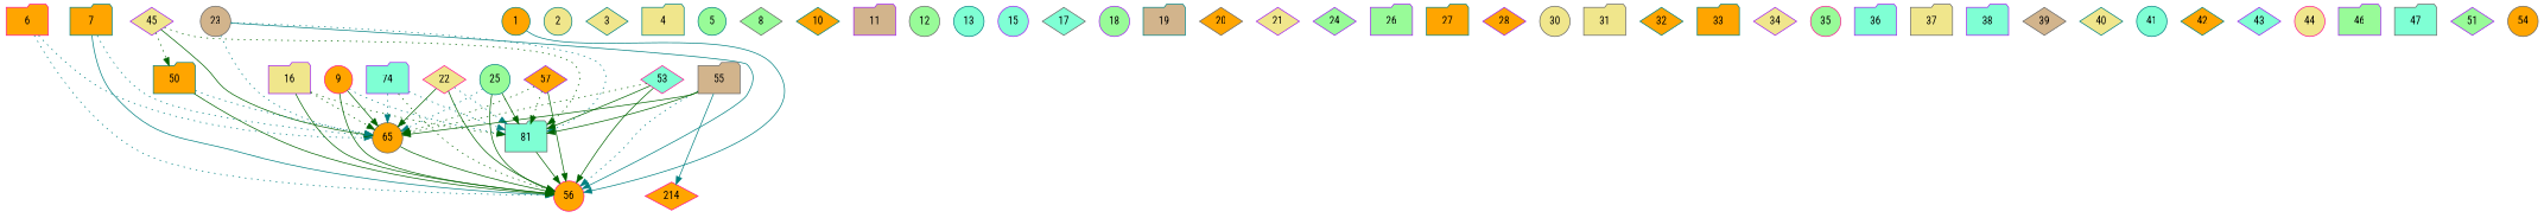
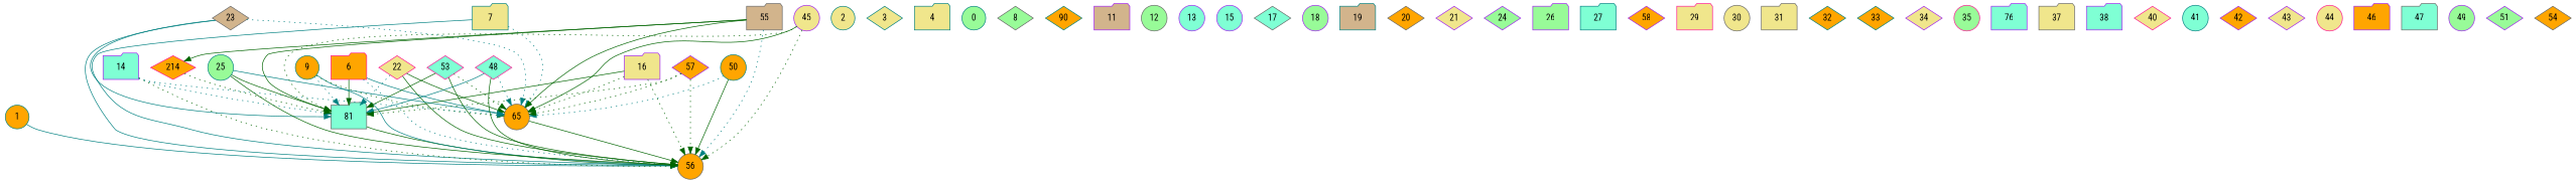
  strict digraph {
    fontname="Roboto Condensed"
    node [activation_type=NullActivation color=purple fillcolor=orange fontname="Roboto Condensed" neuron_type=INPT shape=diamond style=filled]
    edge [color=darkgreen fontname="Roboto Condensed" parameters="[0.1 0 0.8080878275179755 0.047587923849461 0.5724281445413063 0 0 0]" recurrent=false style=solid]
    1 [color=teal neuron_type=BIAS shape=circle]
-   56 [activation_type=SigmoidBipolarActivation color=deeppink neuron_type=OUTP shape=circle]
+   56 [activation_type=SigmoidBipolarActivation color=gray40 neuron_type=OUTP shape=circle]
    2 [color=teal fillcolor=khaki shape=circle]
    3 [color=teal fillcolor=khaki]
    4 [color=teal fillcolor=khaki shape=folder]
-   5 [color=teal fillcolor=palegreen shape=circle]
+   5 [color=teal fillcolor=palegreen shape=circle label=0]
    6 [color=deeppink shape=folder]
    65 [activation_type=SigmoidSteepenedActivation color=gray40 neuron_type=HIDN shape=circle]
    81 [activation_type=SigmoidSteepenedActivation color=gray40 fillcolor=aquamarine neuron_type=HIDN shape=folder]
-   7 [color=teal shape=folder]
+   7 [color=teal fillcolor=khaki shape=folder]
    8 [color=gray40 fillcolor=palegreen]
-   9 [color=deeppink shape=circle]
-   10 [color=teal]
+   9 [color=teal shape=circle]
+   10 [color=teal label=90]
    11 [fillcolor=tan shape=folder]
    12 [color=gray40 fillcolor=palegreen shape=circle]
-   13 [color=teal fillcolor=aquamarine shape=circle]
-   14 [fillcolor=aquamarine shape=folder label=74]
+   13 [fillcolor=aquamarine shape=circle]
+   14 [fillcolor=aquamarine shape=folder]
    15 [fillcolor=aquamarine shape=circle]
    16 [fillcolor=khaki shape=folder]
    17 [color=gray40 fillcolor=aquamarine]
    18 [fillcolor=palegreen shape=circle]
    19 [color=teal fillcolor=tan shape=folder]
    20 [color=gray40]
    21 [fillcolor=khaki]
    22 [color=deeppink fillcolor=khaki]
-   23 [color=gray40 fillcolor=tan shape=circle]
+   23 [color=gray40 fillcolor=tan]
    24 [fillcolor=palegreen]
    25 [color=teal fillcolor=palegreen shape=circle]
    26 [fillcolor=palegreen shape=folder]
-   27 [color=teal shape=folder]
-   28
+   27 [color=teal fillcolor=aquamarine shape=folder]
+   28 [label=58]
+   29 [color=deeppink fillcolor=khaki shape=folder]
    30 [color=gray40 fillcolor=khaki shape=circle]
    31 [color=gray40 fillcolor=khaki shape=folder]
    32 [color=teal]
-   33 [color=teal shape=folder]
+   33 [color=teal]
    34 [fillcolor=khaki]
    35 [color=deeppink fillcolor=palegreen shape=circle]
-   36 [fillcolor=aquamarine shape=folder]
+   36 [fillcolor=aquamarine shape=folder label=76]
    37 [color=gray40 fillcolor=khaki shape=folder]
    38 [fillcolor=aquamarine shape=folder]
-   39 [color=gray40 fillcolor=tan]
-   40 [color=teal fillcolor=khaki]
+   40 [color=deeppink fillcolor=khaki]
    41 [color=teal fillcolor=aquamarine shape=circle]
-   42 [color=teal]
-   43 [fillcolor=aquamarine]
+   42
+   43 [fillcolor=khaki]
    44 [color=deeppink fillcolor=khaki shape=circle]
-   45 [fillcolor=khaki]
-   46 [fillcolor=palegreen shape=folder]
+   45 [fillcolor=khaki shape=circle]
+   46 [shape=folder]
    47 [color=gray40 fillcolor=aquamarine shape=folder]
-   50 [color=teal shape=folder]
+   48 [color=deeppink fillcolor=aquamarine]
+   49 [fillcolor=palegreen shape=circle]
+   50 [color=teal shape=circle]
    51 [fillcolor=palegreen]
    n55 [label=57]
    53 [color=deeppink fillcolor=aquamarine]
-   54 [color=gray40 shape=circle]
+   54 [color=gray40]
    55 [color=gray40 fillcolor=tan shape=folder]
    214 [activation_type=SigmoidSteepenedActivation color=deeppink neuron_type=HIDN]
    1 -> 56 [color=teal weight=0.126872]
    6 -> 56 [color=teal parameters="[0.4 0 0 0 0 0 0 0]" style=dotted weight=-1.085474]
-   6 -> 65 [color=teal parameters="[0.3 0 0 0 0 0 0 0]" style=dotted weight=0.284828]
+   6 -> 65 [color=teal parameters="[0.3 0 0 0 0 0 0 0]" weight=0.284828]
+   6 -> 81 [parameters="[0.9 0 0 0 0 0 0 0]" weight=3.939069]
    65 -> 56 [weight=-2.012748]
    81 -> 56 [weight=2.597164]
    7 -> 56 [color=teal parameters="[0.4 0 0 0 0 0 0 0]" weight=0.329914]
    7 -> 65 [color=teal parameters="[0.7 0 0 0 0 0 0 0]" style=dotted weight=0.190446]
-   9 -> 56 [parameters="[1.3 0 0 0 0 0 0 0]" weight=-5.392299]
-   9 -> 65 [parameters="[0.6 0 0 0 0 0 0 0]" weight=-3.768451]
+   9 -> 56 [color=teal parameters="[1.3 0 0 0 0 0 0 0]" weight=-5.392299]
+   9 -> 65 [parameters="[0.6 0 0 0 0 0 0 0]" style=dotted weight=-3.768451]
    9 -> 81 [color=teal parameters="[0.2 0 0 0 0 0 0 0]" style=dotted weight=1.674073]
    14 -> 56 [parameters="[1.4 0 0 0 0 0 0 0]" style=dotted weight=0.628780]
    14 -> 65 [color=teal parameters="[0.6 0 0 0 0 0 0 0]" style=dotted weight=6.092000]
    14 -> 81 [color=teal parameters="[0.8 0 0 0 0 0 0 0]" style=dotted weight=-4.636592]
-   16 -> 56 [parameters="[1.858787151276617 0.9799684028381533 0 0 0 0.7033375617300114 0.6486666996361864 0.1690218251979772]" weight=5.347751]
+   16 -> 56 [parameters="[1.858787151276617 0.9799684028381533 0 0 0 0.7033375617300114 0.6486666996361864 0.1690218251979772]" style=dotted weight=5.347751]
    16 -> 65 [parameters="[1.2 0 0 0 0 0 0 0]" style=dotted weight=-0.684293]
-   16 -> 81 [parameters="[0.8 0 0 0 0 0 0 0]" style=dotted weight=4.121424]
+   16 -> 81 [parameters="[0.8 0 0 0 0 0 0 0]" weight=4.121424]
    22 -> 56 [parameters="[0.5 0 0 0.9426158121766238 0.5458236778460633 0 0 0]" weight=1.348359]
    22 -> 65 [parameters="[1.2 0 0 0 0 0 0 0]" weight=3.368918]
    22 -> 81 [color=teal parameters="[0.3 0 0 0 0 0 0 0]" style=dotted weight=-3.730559]
    23 -> 56 [color=teal parameters="[1.2 0 0 0 0 0 0 0]" weight=0.346507]
    23 -> 65 [color=teal parameters="[0.4 0 0 0 0 0 0 0]" style=dotted weight=-3.317654]
-   23 -> 81 [color=teal parameters="[0.5 0 0 0.9426158121766238 0.5458236778460633 0 0 0]" style=dotted weight=0.257963]
+   23 -> 81 [color=teal parameters="[0.5 0 0 0.9426158121766238 0.5458236778460633 0 0 0]" weight=0.257963]
    25 -> 56 [parameters="[1.1 0 0 0 0 0 0 0]" weight=1.829560]
-   25 -> 65 [color=teal style=dotted weight=-0.955962]
+   25 -> 65 [color=teal weight=-0.955962]
    25 -> 81 [parameters="[1.858787151276617 0.9799684028381533 0 0 0 0.7033375617300114 0.6486666996361864 0.1690218251979772]" weight=-1.966729]
-   45 -> 50 [parameters="[1.1 0 0 0 0 0 0 0]" style=dotted weight=0.921442]
+   45 -> 56 [parameters="[1.1 0 0 0 0 0 0 0]" style=dotted weight=0.921442]
    45 -> 65 [parameters="[0.8 0 0 0 0 0 0 0]" weight=-0.770665]
    45 -> 81 [parameters="[1.4 0 0 0 0 0 0 0]" style=dotted weight=-1.669410]
+   48 -> 56 [parameters="[0.9 0 0 0 0 0 0 0]" weight=0.028403]
+   48 -> 65 [color=teal parameters="[0.6 0 0 0 0 0 0 0]" style=dotted weight=0.020406]
+   48 -> 81 [color=teal parameters="[1.1 0 0 0 0 0 0 0]" weight=2.236097]
    50 -> 56 [parameters="[1.858787151276617 0.9799684028381533 0 0 0 0.7033375617300114 0.6486666996361864 0.1690218251979772]" weight=6.895905]
    50 -> 65 [color=teal parameters="[0.2 0 0 0 0 0 0 0]" style=dotted weight=0.745991]
-   n55 -> 56 [parameters="[0.5 0 0 0.9426158121766238 0.5458236778460633 0 0 0]" weight=12.100418]
+   n55 -> 56 [parameters="[0.5 0 0 0.9426158121766238 0.5458236778460633 0 0 0]" style=dotted weight=12.100418]
    n55 -> 65 [parameters="[1.858787151276617 0.9799684028381533 0 0 0 0.7033375617300114 0.6486666996361864 0.1690218251979772]" style=dotted weight=2.505506]
    n55 -> 81 [parameters="[1.2 0 0 0 0 0 0 0]" style=dotted weight=5.692397]
    53 -> 56 [weight=8.056973]
    53 -> 65 [parameters="[1.858787151276617 0.9799684028381533 0 0 0 0.7033375617300114 0.6486666996361864 0.1690218251979772]" style=dotted weight=6.192733]
    53 -> 81 [parameters="[0.9 0 0 0 0 0 0 0]" weight=0.565284]
    55 -> 56 [color=teal style=dotted weight=10.837873]
    55 -> 65 [weight=-0.427001]
    55 -> 81 [weight=-2.770658]
-   55 -> 214 [color=teal weight=-0.010653]
+   55 -> 214 [weight=-0.010653]
+   214 -> 81 [style=dotted weight=-2.417794]
  }
